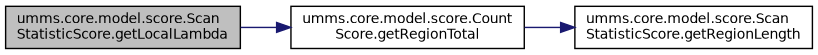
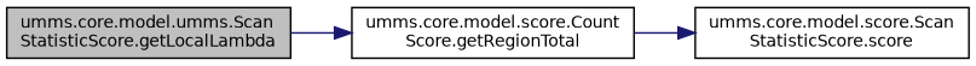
  digraph {
    rankdir=LR
    node [color=black fillcolor=white fontname=Helvetica fontsize=10 shape=record style=filled]
    edge [color=midnightblue fontname=Helvetica fontsize=10 labelfontname=Helvetica labelfontsize=10 style=solid]
-   n1 [fillcolor=grey75 fontcolor=black height=0.2 label="umms.core.model.score.Scan\lStatisticScore.getLocalLambda" width=0.4]
+   n1 [fillcolor=grey75 fontcolor=black height=0.2 label="umms.core.model.umms.Scan\lStatisticScore.getLocalLambda" width=0.4]
    n2 [height=0.2 label="umms.core.model.score.Count\lScore.getRegionTotal" width=0.4]
-   n3 [height=0.2 label="umms.core.model.score.Scan\lStatisticScore.getRegionLength" width=0.4]
+   n3 [height=0.2 label="umms.core.model.score.Scan\lStatisticScore.score" width=0.4]
    n1 -> n2
    n2 -> n3
  }
